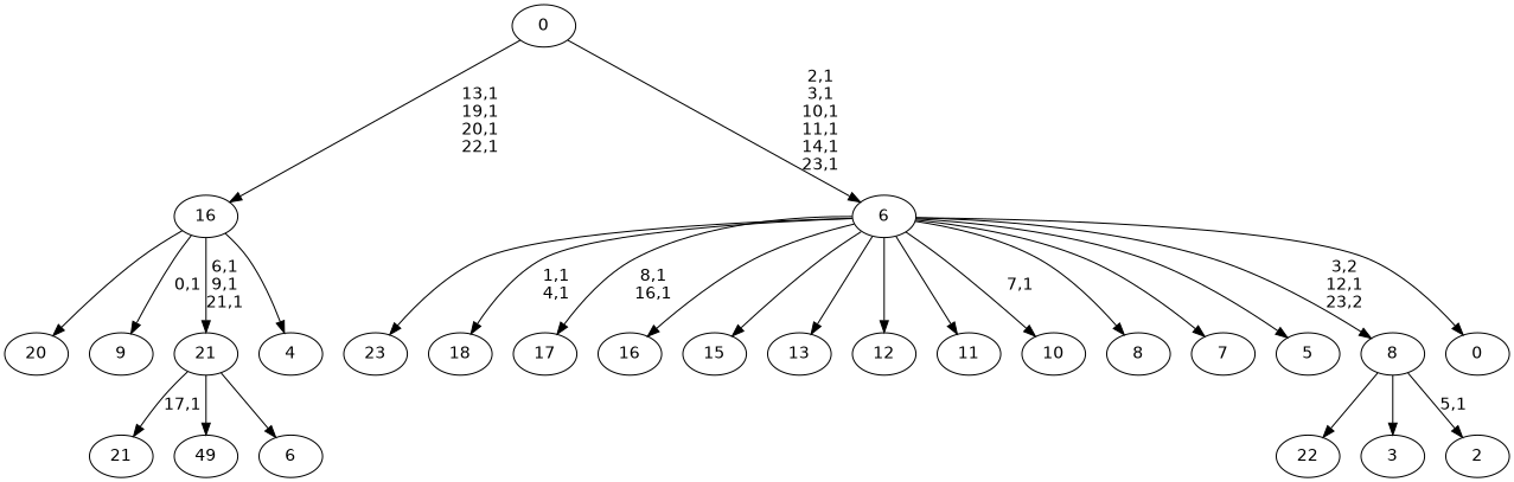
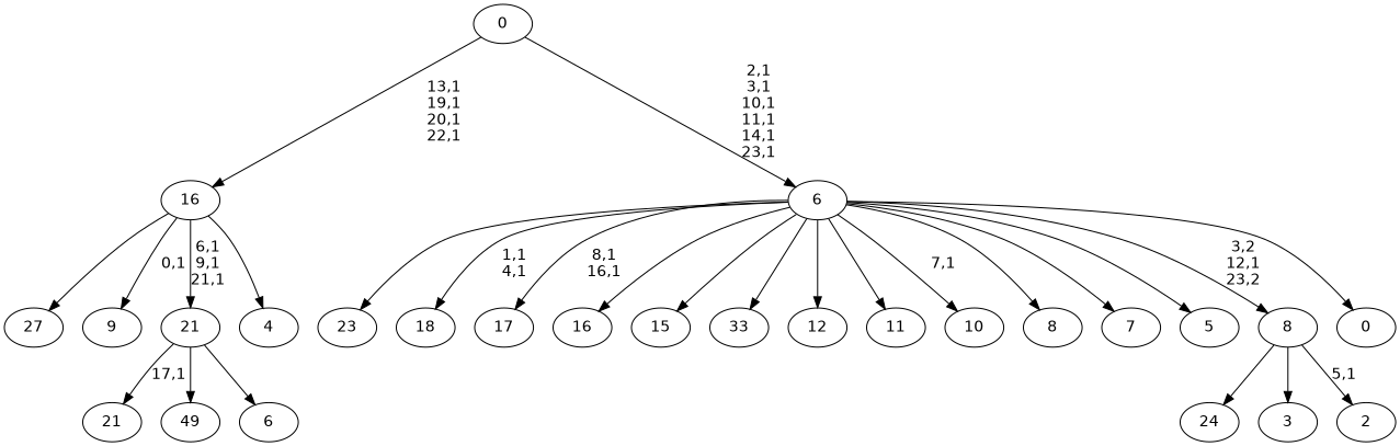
  digraph {
    fontname="DejaVu Sans"
    node [fontname="DejaVu Sans"]
    edge [fontname="DejaVu Sans"]
    n1 [label=23]
-   n2 [label=22]
+   n2 [label=24]
    n3 [label=21]
-   n4 [label=20]
+   n4 [label=27]
    n5 [label=49]
    n6 [label=18]
    n7 [label=17]
    n8 [label=16]
    n9 [label=15]
-   n10 [label=13]
+   n10 [label=33]
    n11 [label=12]
    n12 [label=11]
    n13 [label=10]
    n14 [label=9]
    n15 [label=8]
    n16 [label=7]
    n17 [label=6]
    21
    n19 [label=5]
    n20 [label=4]
    16
    n22 [label=3]
    n23 [label=2]
    8
    n25 [label=0]
    6
    0
    21 -> n3 [label="17,1"]
    21 -> n5
    21 -> n17
    16 -> n4
    16 -> n14 [label="0,1"]
    16 -> 21 [label="6,1\n9,1\n21,1"]
    16 -> n20
    8 -> n2
    8 -> n22
    8 -> n23 [label="5,1"]
    6 -> n1
    6 -> n6 [label="1,1\n4,1"]
    6 -> n7 [label="8,1\n16,1"]
    6 -> n8
    6 -> n9
    6 -> n10
    6 -> n11
    6 -> n12
    6 -> n13 [label="7,1"]
    6 -> n15
    6 -> n16
    6 -> n19
    6 -> 8 [label="3,2\n12,1\n23,2"]
    6 -> n25
    0 -> 16 [label="13,1\n19,1\n20,1\n22,1"]
    0 -> 6 [label="2,1\n3,1\n10,1\n11,1\n14,1\n23,1"]
  }
